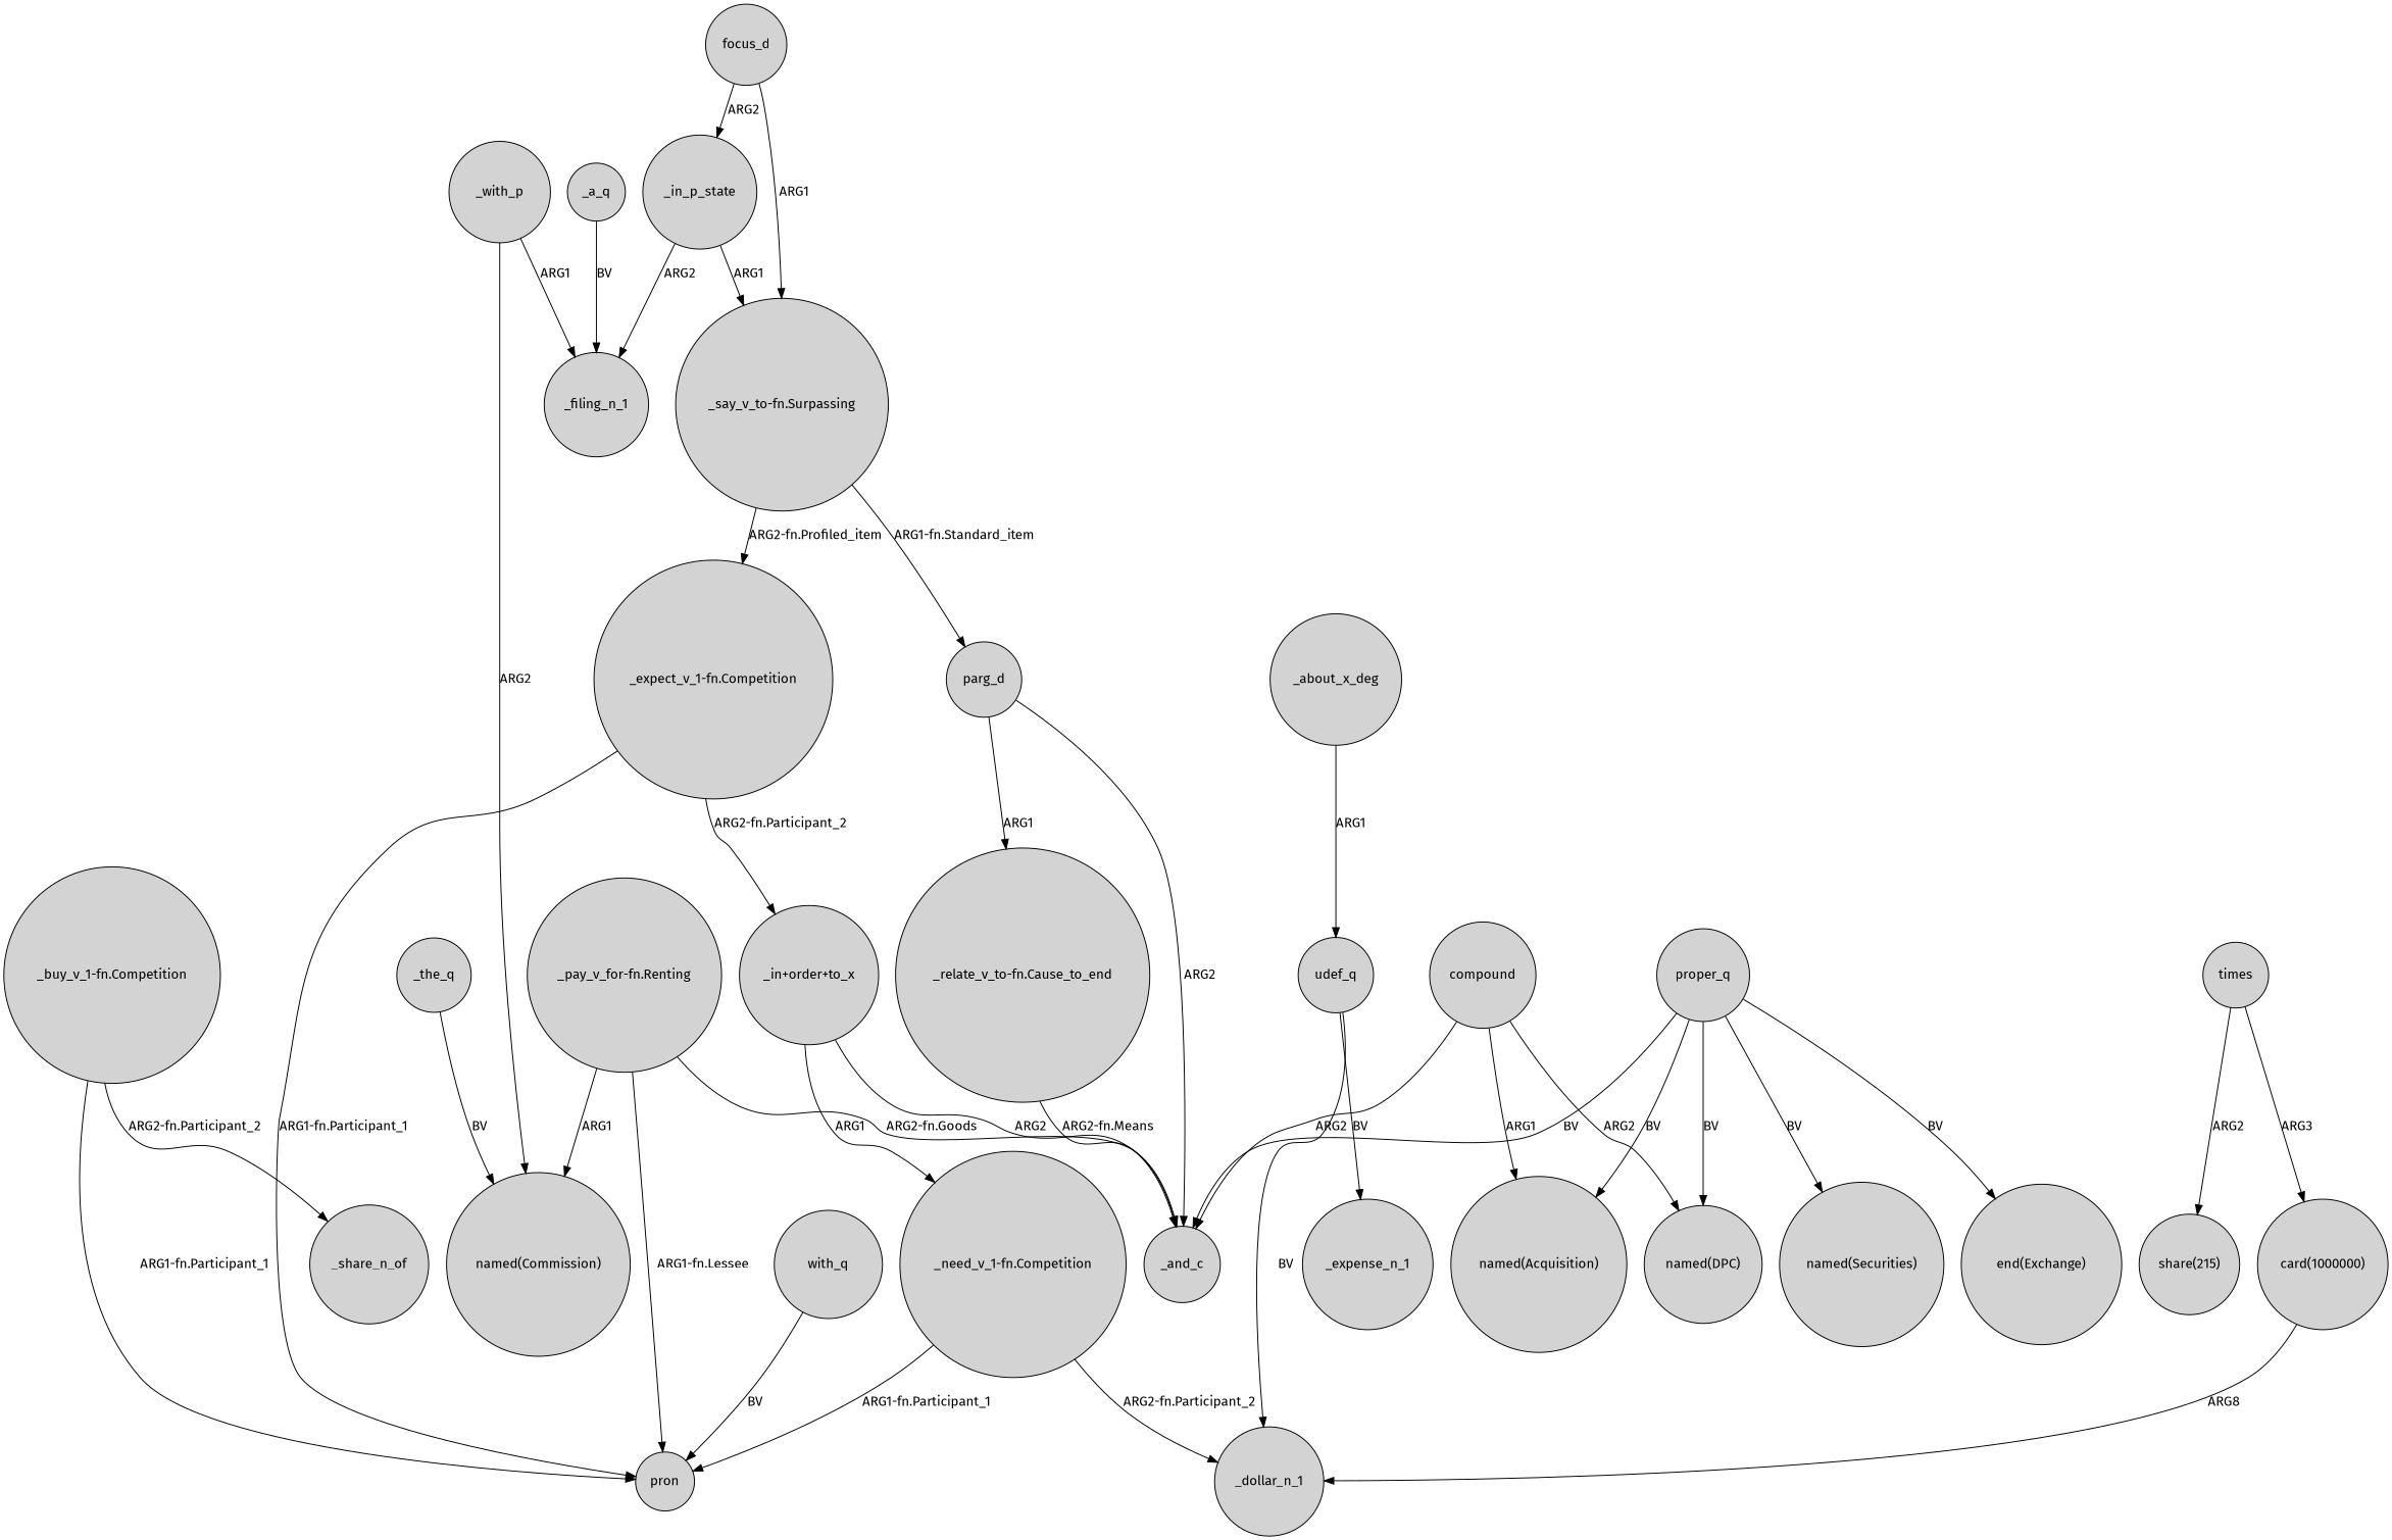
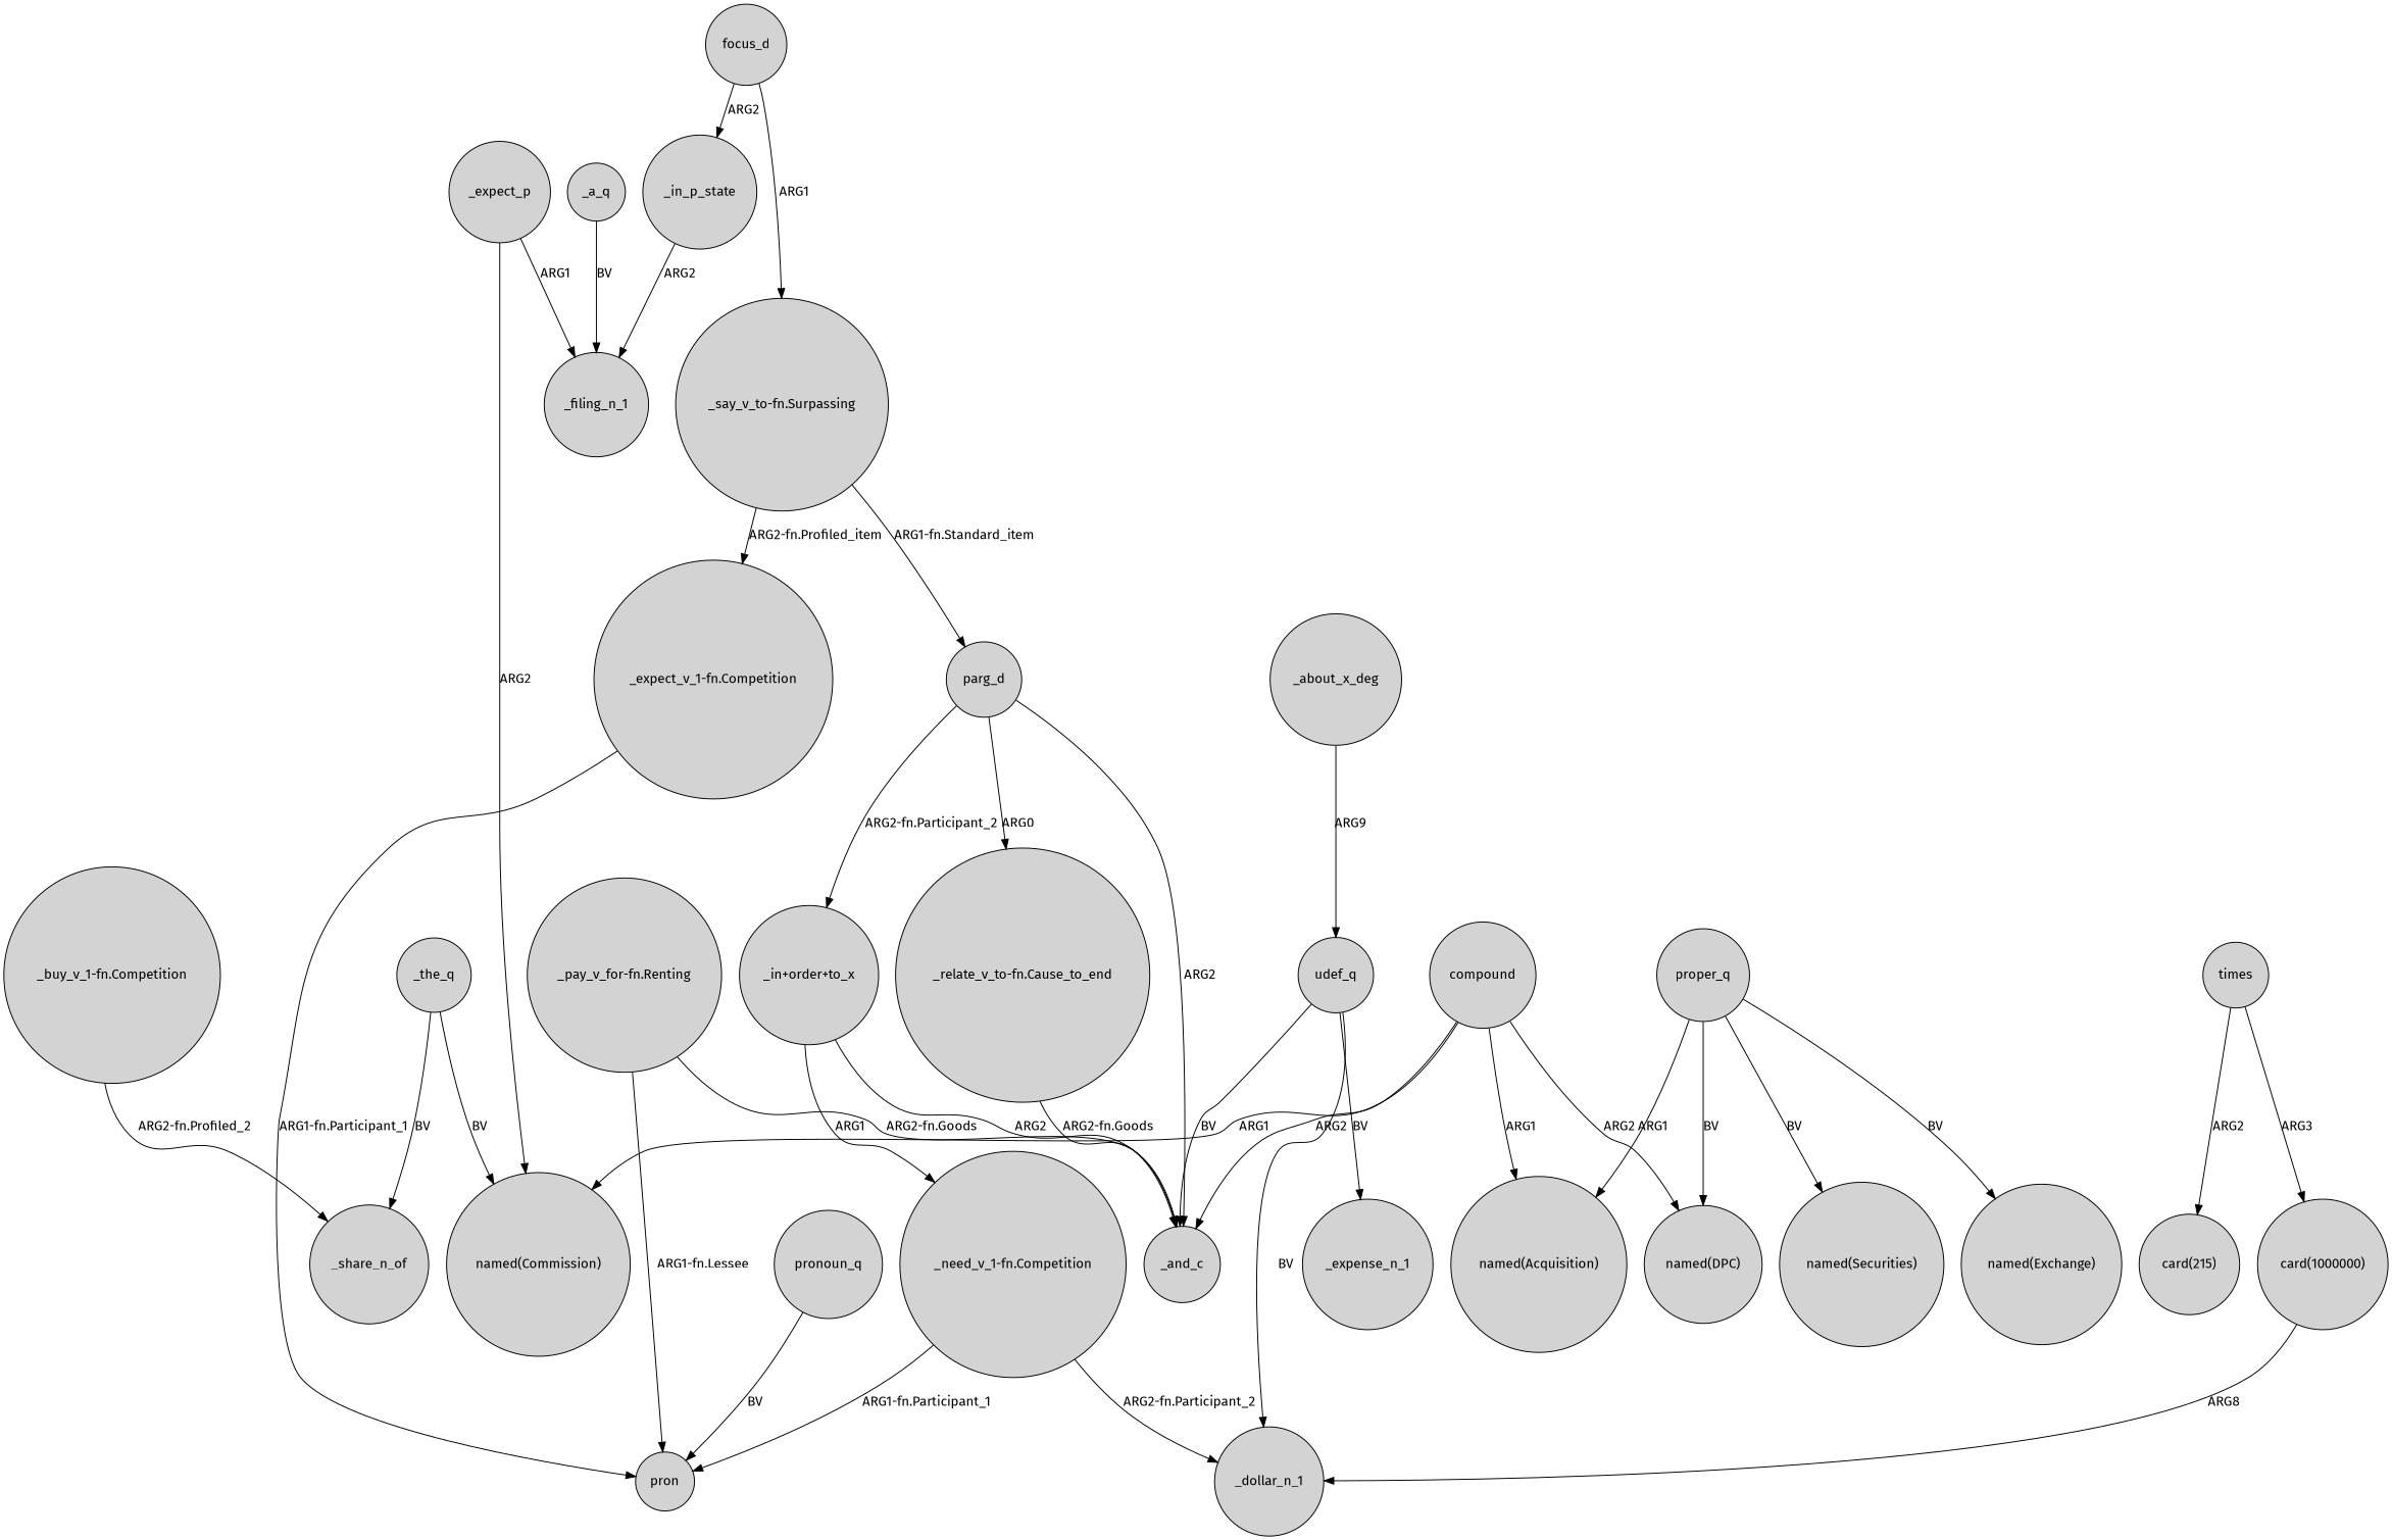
  digraph {
    fontname="Fira Sans"
    node [fontname="Fira Sans" shape=circle style=filled]
    edge [fontname="Fira Sans"]
    "_buy_v_1-fn.Competition"
    _share_n_of
    pron
    focus_d
    _in_p_state
    "_say_v_to-fn.Surpassing"
    _filing_n_1
    "_expect_v_1-fn.Competition"
    parg_d
    udef_q
    _and_c
    _dollar_n_1
    _expense_n_1
    "_pay_v_for-fn.Renting"
    compound
    "named(Commission)"
    "named(DPC)"
    "named(Acquisition)"
    proper_q
    "named(Securities)"
-   "named(Exchange)" [label="end(Exchange)"]
+   "named(Exchange)"
    _the_q
    times
    "card(1000000)"
-   "card(215)" [label="share(215)"]
+   "card(215)"
    "_in+order+to_x"
    "_need_v_1-fn.Competition"
    _a_q
    _about_x_deg
-   pronoun_q [label=with_q]
+   pronoun_q
    "_relate_v_to-fn.Cause_to_end"
-   _with_p
-   "_buy_v_1-fn.Competition" -> _share_n_of [label="ARG2-fn.Participant_2"]
-   "_buy_v_1-fn.Competition" -> pron [label="ARG1-fn.Participant_1"]
+   _with_p [label=_expect_p]
+   "_buy_v_1-fn.Competition" -> _share_n_of [label="ARG2-fn.Profiled_2"]
    focus_d -> _in_p_state [label=ARG2]
    focus_d -> "_say_v_to-fn.Surpassing" [label=ARG1]
-   _in_p_state -> "_say_v_to-fn.Surpassing" [label=ARG1]
    _in_p_state -> _filing_n_1 [label=ARG2]
    "_say_v_to-fn.Surpassing" -> "_expect_v_1-fn.Competition" [label="ARG2-fn.Profiled_item"]
    "_say_v_to-fn.Surpassing" -> parg_d [label="ARG1-fn.Standard_item"]
    "_expect_v_1-fn.Competition" -> pron [label="ARG1-fn.Participant_1"]
-   "_expect_v_1-fn.Competition" -> "_in+order+to_x" [label="ARG2-fn.Participant_2"]
+   parg_d -> "_in+order+to_x" [label="ARG2-fn.Participant_2"]
    parg_d -> _and_c [label=ARG2]
-   parg_d -> "_relate_v_to-fn.Cause_to_end" [label=ARG1]
-   proper_q -> _and_c [label=BV]
+   parg_d -> "_relate_v_to-fn.Cause_to_end" [label=ARG0]
+   udef_q -> _and_c [label=BV]
    udef_q -> _dollar_n_1 [label=BV]
    udef_q -> _expense_n_1 [label=BV]
    "_pay_v_for-fn.Renting" -> pron [label="ARG1-fn.Lessee"]
    "_pay_v_for-fn.Renting" -> _and_c [label="ARG2-fn.Goods"]
    compound -> _and_c [label=ARG2]
-   "_pay_v_for-fn.Renting" -> "named(Commission)" [label=ARG1]
+   compound -> "named(Commission)" [label=ARG1]
    compound -> "named(DPC)" [label=ARG2]
    compound -> "named(Acquisition)" [label=ARG1]
    proper_q -> "named(DPC)" [label=BV]
-   proper_q -> "named(Acquisition)" [label=BV]
+   proper_q -> "named(Acquisition)" [label=ARG1]
    proper_q -> "named(Securities)" [label=BV]
    proper_q -> "named(Exchange)" [label=BV]
+   _the_q -> _share_n_of [label=BV]
    _the_q -> "named(Commission)" [label=BV]
    times -> "card(1000000)" [label=ARG3]
    times -> "card(215)" [label=ARG2]
    "card(1000000)" -> _dollar_n_1 [label=ARG8]
    "_in+order+to_x" -> _and_c [label=ARG2]
    "_in+order+to_x" -> "_need_v_1-fn.Competition" [label=ARG1]
    "_need_v_1-fn.Competition" -> pron [label="ARG1-fn.Participant_1"]
    "_need_v_1-fn.Competition" -> _dollar_n_1 [label="ARG2-fn.Participant_2"]
    _a_q -> _filing_n_1 [label=BV]
-   _about_x_deg -> udef_q [label=ARG1]
+   _about_x_deg -> udef_q [label=ARG9]
    pronoun_q -> pron [label=BV]
-   "_relate_v_to-fn.Cause_to_end" -> _and_c [label="ARG2-fn.Means"]
+   "_relate_v_to-fn.Cause_to_end" -> _and_c [label="ARG2-fn.Goods"]
    _with_p -> _filing_n_1 [label=ARG1]
    _with_p -> "named(Commission)" [label=ARG2]
  }
